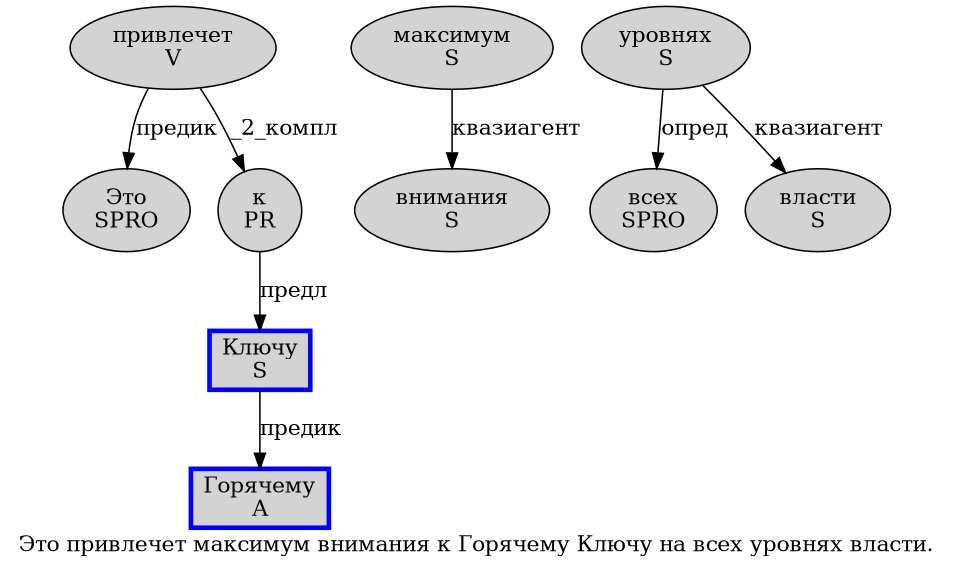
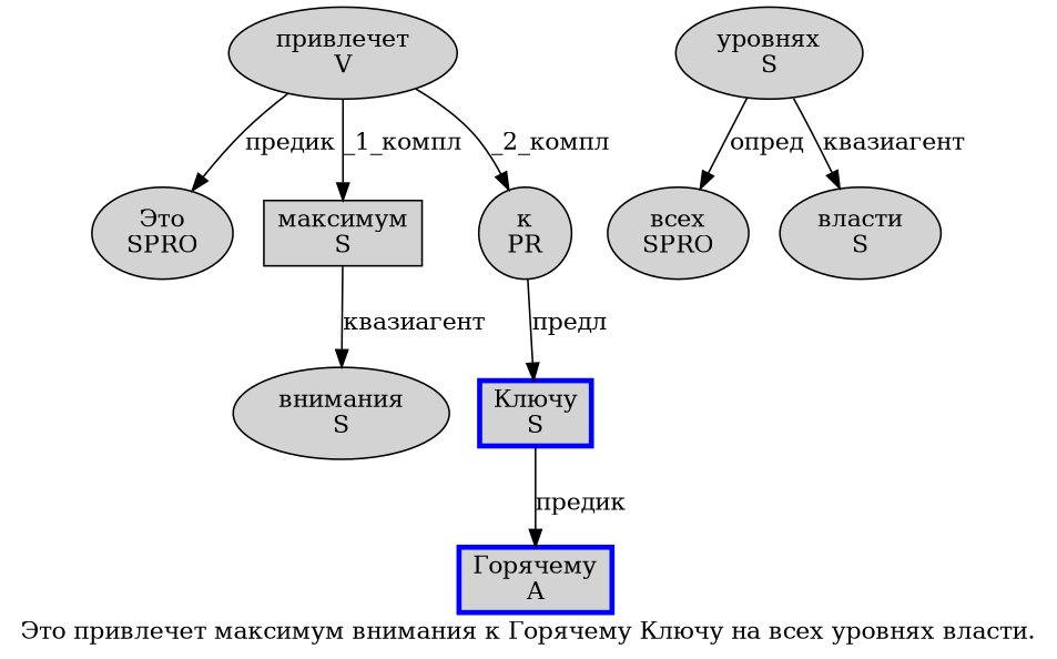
  digraph {
    label="Это привлечет максимум внимания к Горячему Ключу на всех уровнях власти."
    node [fillcolor=lightgray penwidth=1 shape=ellipse style=filled]
    n1 [label="Это\nSPRO"]
    n2 [label="привлечет\nV"]
-   n3 [label="максимум\nS"]
+   n3 [label="максимум\nS" shape=box]
    n4 [label="к\nPR"]
    n5 [label="внимания\nS"]
    n6 [color=blue label="Ключу\nS" penwidth=3 shape=box]
    n7 [color=blue label="Горячему\nA" penwidth=3 shape=box]
    n8 [label="уровнях\nS"]
    n9 [label="всех\nSPRO"]
    n10 [label="власти\nS"]
    n2 -> n1 [label="предик"]
+   n2 -> n3 [label="_1_компл"]
    n2 -> n4 [label="_2_компл"]
    n3 -> n5 [label="квазиагент"]
    n4 -> n6 [label="предл"]
    n6 -> n7 [label="предик"]
    n8 -> n9 [label="опред"]
    n8 -> n10 [label="квазиагент"]
  }
